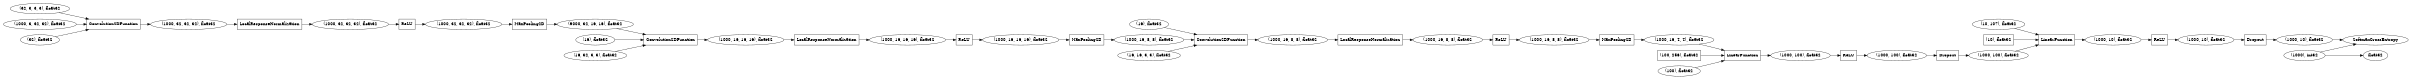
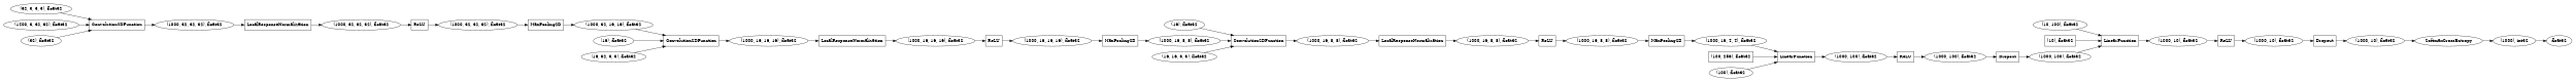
  digraph {
    rankdir=LR
    node [shape=oval]
    n1 [label="(1000, 100), float32"]
    n2 [label=ReLU shape=box]
    n3 [label="(1000, 100), float32"]
    n4 [label=Dropout shape=box]
    n5 [label="(1000, 100), float32"]
    n6 [label=LinearFunction shape=box]
    n7 [label="(16), float32"]
    n8 [label=Convolution2DFunction shape=box]
    n9 [label="(1000, 16, 8, 8), float32"]
    n10 [label="(1000, 10), float32"]
    n11 [label=ReLU shape=box]
    n12 [label="(1000, 16, 8, 8), float32"]
    n13 [label=MaxPooling2D shape=box]
    n14 [label="(1000, 16, 4, 4), float32"]
    n15 [label="(1000, 16, 16, 16), float32"]
    n16 [label=ReLU shape=box]
    n17 [label="(1000, 16, 16, 16), float32"]
    n18 [label=LocalResponseNormalization shape=box]
    n19 [label="(1000, 32, 32, 32), float32"]
    n20 [label=ReLU shape=box]
    n21 [label=Dropout shape=box]
    n22 [label="(1000, 10), float32"]
    n23 [label=SoftmaxCrossEntropy shape=ellipse]
    n24 [label=MaxPooling2D shape=box]
-   n25 [label="(9000, 32, 16, 16), float32"]
+   n25 [label="(1000, 32, 16, 16), float32"]
    n26 [label=Convolution2DFunction shape=box]
    n27 [label="(100, 256), float32" shape=box]
    n28 [label=LinearFunction shape=box]
    n29 [label="(1000, 10), float32"]
    n30 [label="(1000, 32, 32, 32), float32"]
    n31 [label=MaxPooling2D shape=box]
    n32 [label=Convolution2DFunction shape=box]
    n33 [label="(1000, 32, 32, 32), float32"]
    n34 [label="(1000, 16, 8, 8), float32"]
    n35 [label=LocalResponseNormalization shape=box]
    n36 [label="(1000, 16, 8, 8), float32"]
    n37 [label=ReLU shape=box]
    n38 [label=float32]
    n39 [label="(16), float32"]
    n40 [label="(1000, 16, 16, 16), float32"]
    n41 [label="(32, 3, 3, 3), float32"]
    n42 [label=LocalResponseNormalization shape=box]
    n43 [label="(16, 32, 3, 3), float32"]
    n44 [label="(100), float32"]
-   n45 [label="(10, 107), float32"]
+   n45 [label="(10, 100), float32"]
    n46 [label="(10), float32" shape=box]
-   n47 [label="(1000, 3, 32, 32), float32"]
+   n47 [label="(1400, 3, 32, 32), float32"]
    n48 [label="(1000), int32"]
    n49 [label="(16, 16, 3, 3), float32"]
    n50 [label="(32), float32"]
    n1 -> n2
    n2 -> n3
    n3 -> n4
    n4 -> n5
    n5 -> n6
    n6 -> n10
    n7 -> n8
    n8 -> n9
    n9 -> n35
    n10 -> n11
    n11 -> n29
    n12 -> n13
    n13 -> n14
    n14 -> n28
    n15 -> n16
    n16 -> n17
    n17 -> n31
    n18 -> n19
    n19 -> n20
    n20 -> n30
    n21 -> n22
    n22 -> n23
    n24 -> n25
    n25 -> n26
    n26 -> n40
    n27 -> n28
    n28 -> n1
    n29 -> n21
    n30 -> n24
    n31 -> n34
    n32 -> n33
    n33 -> n18
    n34 -> n8
    n35 -> n36
    n36 -> n37
    n37 -> n12
    n39 -> n26
    n40 -> n42
    n41 -> n32
    n42 -> n15
    n43 -> n26
    n44 -> n28
    n45 -> n6
    n46 -> n6
    n47 -> n32
-   n48 -> n23
+   n23 -> n48
    n48 -> n38
    n49 -> n8
    n50 -> n32
  }
